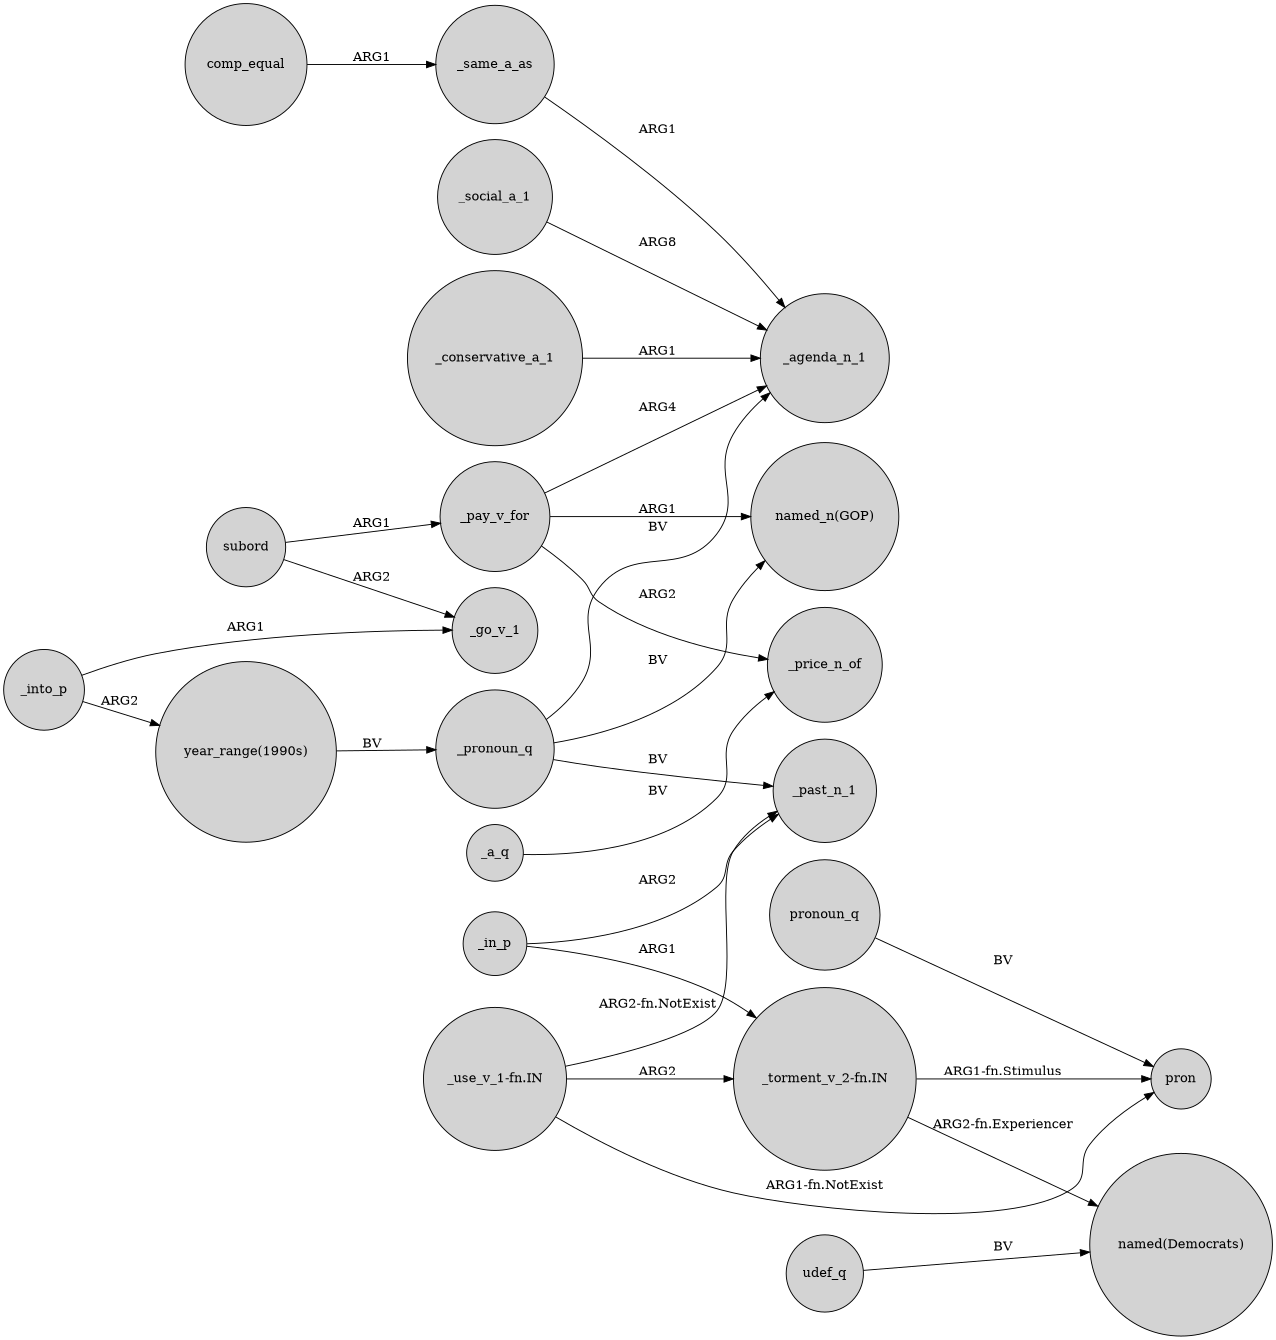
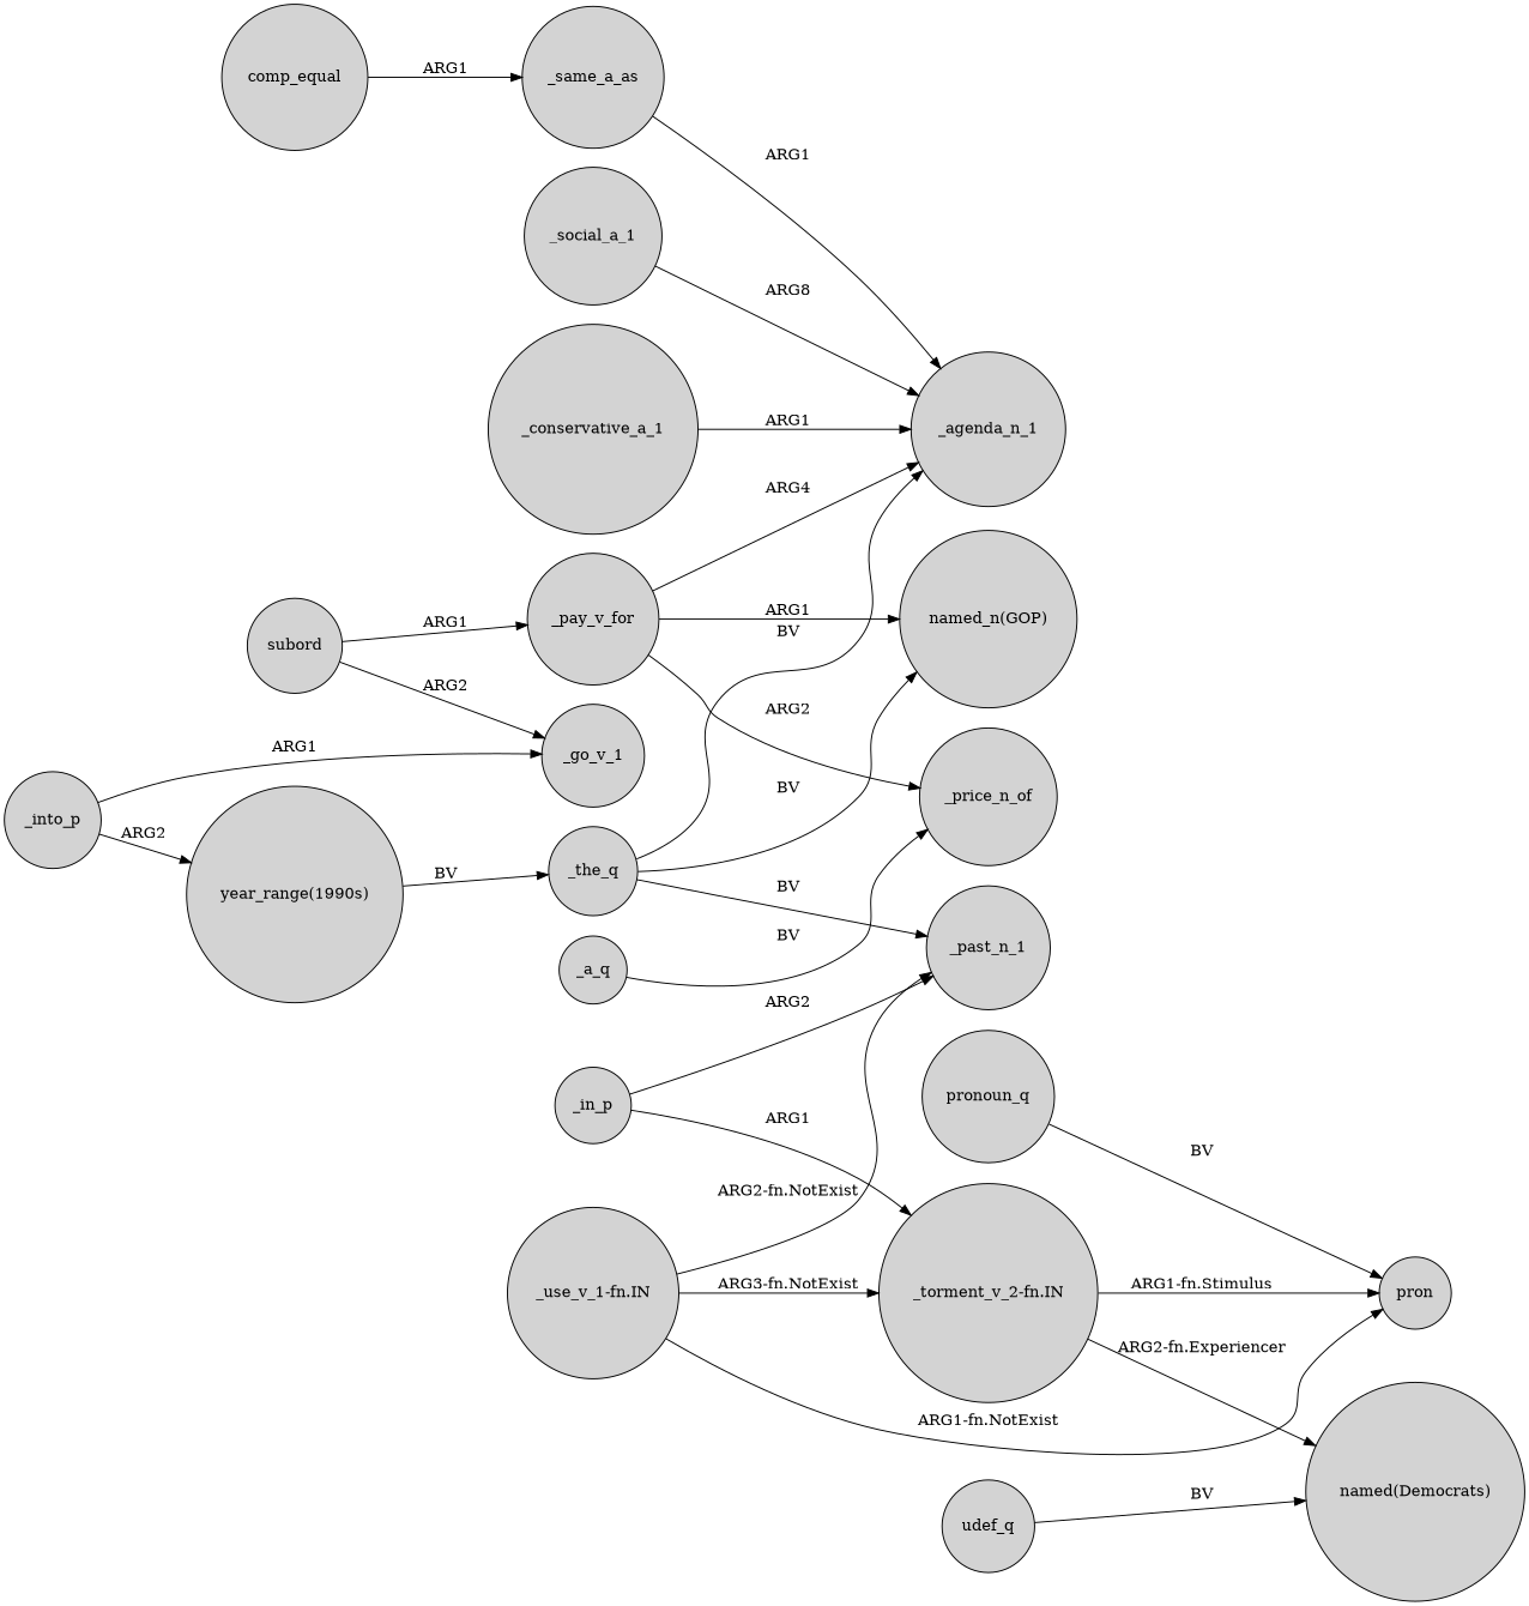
  digraph {
    rankdir=LR
    node [shape=circle style=filled]
-   _the_q [label=_pronoun_q]
+   _the_q
    _agenda_n_1
    "named_n(GOP)"
    _past_n_1
    "year_range(1990s)"
    _same_a_as
    "_use_v_1-fn.IN"
    n8 [label="_torment_v_2-fn.IN"]
    pron
    "named(Democrats)"
    subord
    _pay_v_for
    _go_v_1
    _price_n_of
    _in_p
    _social_a_1
    udef_q
    _conservative_a_1
    pronoun_q
    comp_equal
    _into_p
    _a_q
    _the_q -> _agenda_n_1 [label=BV]
    _the_q -> "named_n(GOP)" [label=BV]
    _the_q -> _past_n_1 [label=BV]
    "year_range(1990s)" -> _the_q [label=BV]
    _same_a_as -> _agenda_n_1 [label=ARG1]
    "_use_v_1-fn.IN" -> _past_n_1 [label="ARG2-fn.NotExist"]
-   "_use_v_1-fn.IN" -> n8 [label=ARG2]
+   "_use_v_1-fn.IN" -> n8 [label="ARG3-fn.NotExist"]
    "_use_v_1-fn.IN" -> pron [label="ARG1-fn.NotExist"]
    n8 -> pron [label="ARG1-fn.Stimulus"]
    n8 -> "named(Democrats)" [label="ARG2-fn.Experiencer"]
    subord -> _pay_v_for [label=ARG1]
    subord -> _go_v_1 [label=ARG2]
    _pay_v_for -> _agenda_n_1 [label=ARG4]
    _pay_v_for -> "named_n(GOP)" [label=ARG1]
    _pay_v_for -> _price_n_of [label=ARG2]
    _in_p -> _past_n_1 [label=ARG2]
    _in_p -> n8 [label=ARG1]
    _social_a_1 -> _agenda_n_1 [label=ARG8]
    udef_q -> "named(Democrats)" [label=BV]
    _conservative_a_1 -> _agenda_n_1 [label=ARG1]
    pronoun_q -> pron [label=BV]
    comp_equal -> _same_a_as [label=ARG1]
    _into_p -> "year_range(1990s)" [label=ARG2]
    _into_p -> _go_v_1 [label=ARG1]
    _a_q -> _price_n_of [label=BV]
  }
